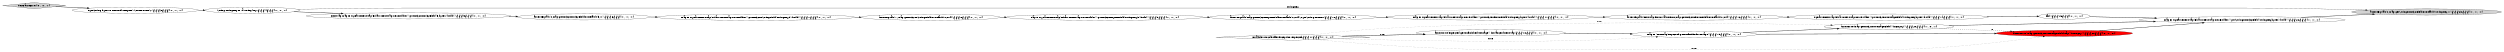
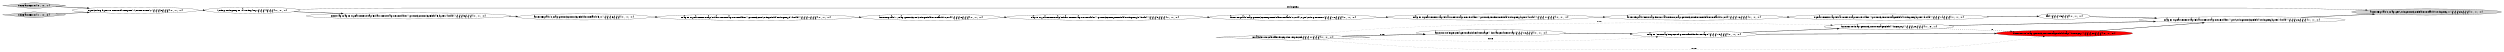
  digraph {
    rankdir=LR
    node [fillcolor=white shape=ellipse style=filled]
    edge [style=bold]
    n1 [label="assertEquals(\"\",map.getInt32ToStringFieldOrDefault(0,null))@@@8@@@['1', '1', '1']"]
    n2 [label="map = tryParseTestMap(BizarroTestMap.newBuilder().putInt32ToBytesField(stringKey,5).build())@@@9@@@['1', '1', '1']"]
    n3 [label="assertEquals(map.getInt32ToBytesFieldOrDefault(0,null),ByteString.EMPTY)@@@10@@@['1', '1', '1']"]
    n4 [label="assertTrue(map.getInt32ToMessageField().isEmpty())@@@20@@@['1', '0', '1']"]
    n5 [label="map = tryParseTestMap(BizarroTestMap.newBuilder().putStringToInt32Field(stringKey,bytes).build())@@@22@@@['1', '1', '1']"]
    n6 [fillcolor=red label="assertTrue(map.getInt32ToMessageFieldMap().isEmpty())@@@20@@@['0', '1', '0']"]
    n7 [fillcolor=lightgray label="assertEquals(0,map.getStringToInt32FieldOrDefault(stringKey,-1))@@@23@@@['1', '1', '1']"]
    n8 [label="map = tryParseTestMap(BizarroTestMap.newBuilder().putInt32ToStringField(stringKey,5).build())@@@7@@@['1', '1', '1']"]
    n9 [label="InvalidProtocolBufferException expected@@@17@@@['1', '1', '1']" shape=diamond]
    n10 [label="assertTrue(expected.getUnfinishedMessage() instanceof TestMap)@@@18@@@['1', '1', '1']"]
    n11 [label="map = (TestMap)expected.getUnfinishedMessage()@@@19@@@['1', '1', '1']"]
    n12 [label="assertEquals(0,map.getInt32ToInt32FieldOrDefault(5,-1))@@@6@@@['1', '1', '1']"]
    n13 [label="ByteString bytes = TestUtil.toBytes(\"SOME BYTES\")@@@3@@@['1', '1', '1']"]
    n14 [label="String stringKey = \"a string key\"@@@4@@@['1', '1', '1']"]
    n15 [fillcolor=lightgray label="testParseError['0', '0', '1']" shape=diamond]
    n16 [label="tryParseTestMap(BizarroTestMap.newBuilder().putInt32ToMessageField(stringKey,bytes).build())@@@14@@@['1', '1', '1']"]
    n17 [label="fail()@@@15@@@['1', '1', '1']"]
    n18 [label="assertEquals(TestMap.EnumValue.FOO,map.getInt32ToEnumFieldOrDefault(0,null))@@@12@@@['1', '1', '1']"]
    n19 [label="TestMap map = tryParseTestMap(BizarroTestMap.newBuilder().putInt32ToInt32Field(5,bytes).build())@@@5@@@['1', '1', '1']"]
    n20 [label="map = tryParseTestMap(BizarroTestMap.newBuilder().putInt32ToEnumField(stringKey,bytes).build())@@@11@@@['1', '1', '1']"]
+   n21 [fillcolor=lightgray label="testParseError['1', '0', '0']" shape=diamond]
    n1 -> n2
    n2 -> n3
    n3 -> n20
    n4 -> n5
    n4 -> n6 [label=0 style=dashed]
    n5 -> n7
    n6 -> n5
    n8 -> n1
    n9 -> n4 [label=true style=dotted]
    n9 -> n6 [label=true style=dotted]
    n9 -> n10
    n9 -> n10 [label=true style=dotted]
    n9 -> n11 [label=true style=dotted]
    n10 -> n11
    n11 -> n4
    n11 -> n6
    n12 -> n8
    n13 -> n14
    n14 -> n7 [label=stringKey style=solid]
    n14 -> n19
    n15 -> n13
    n16 -> n17
    n17 -> n5
    n18 -> n16
    n19 -> n12
    n20 -> n18
+   n21 -> n13
  }
